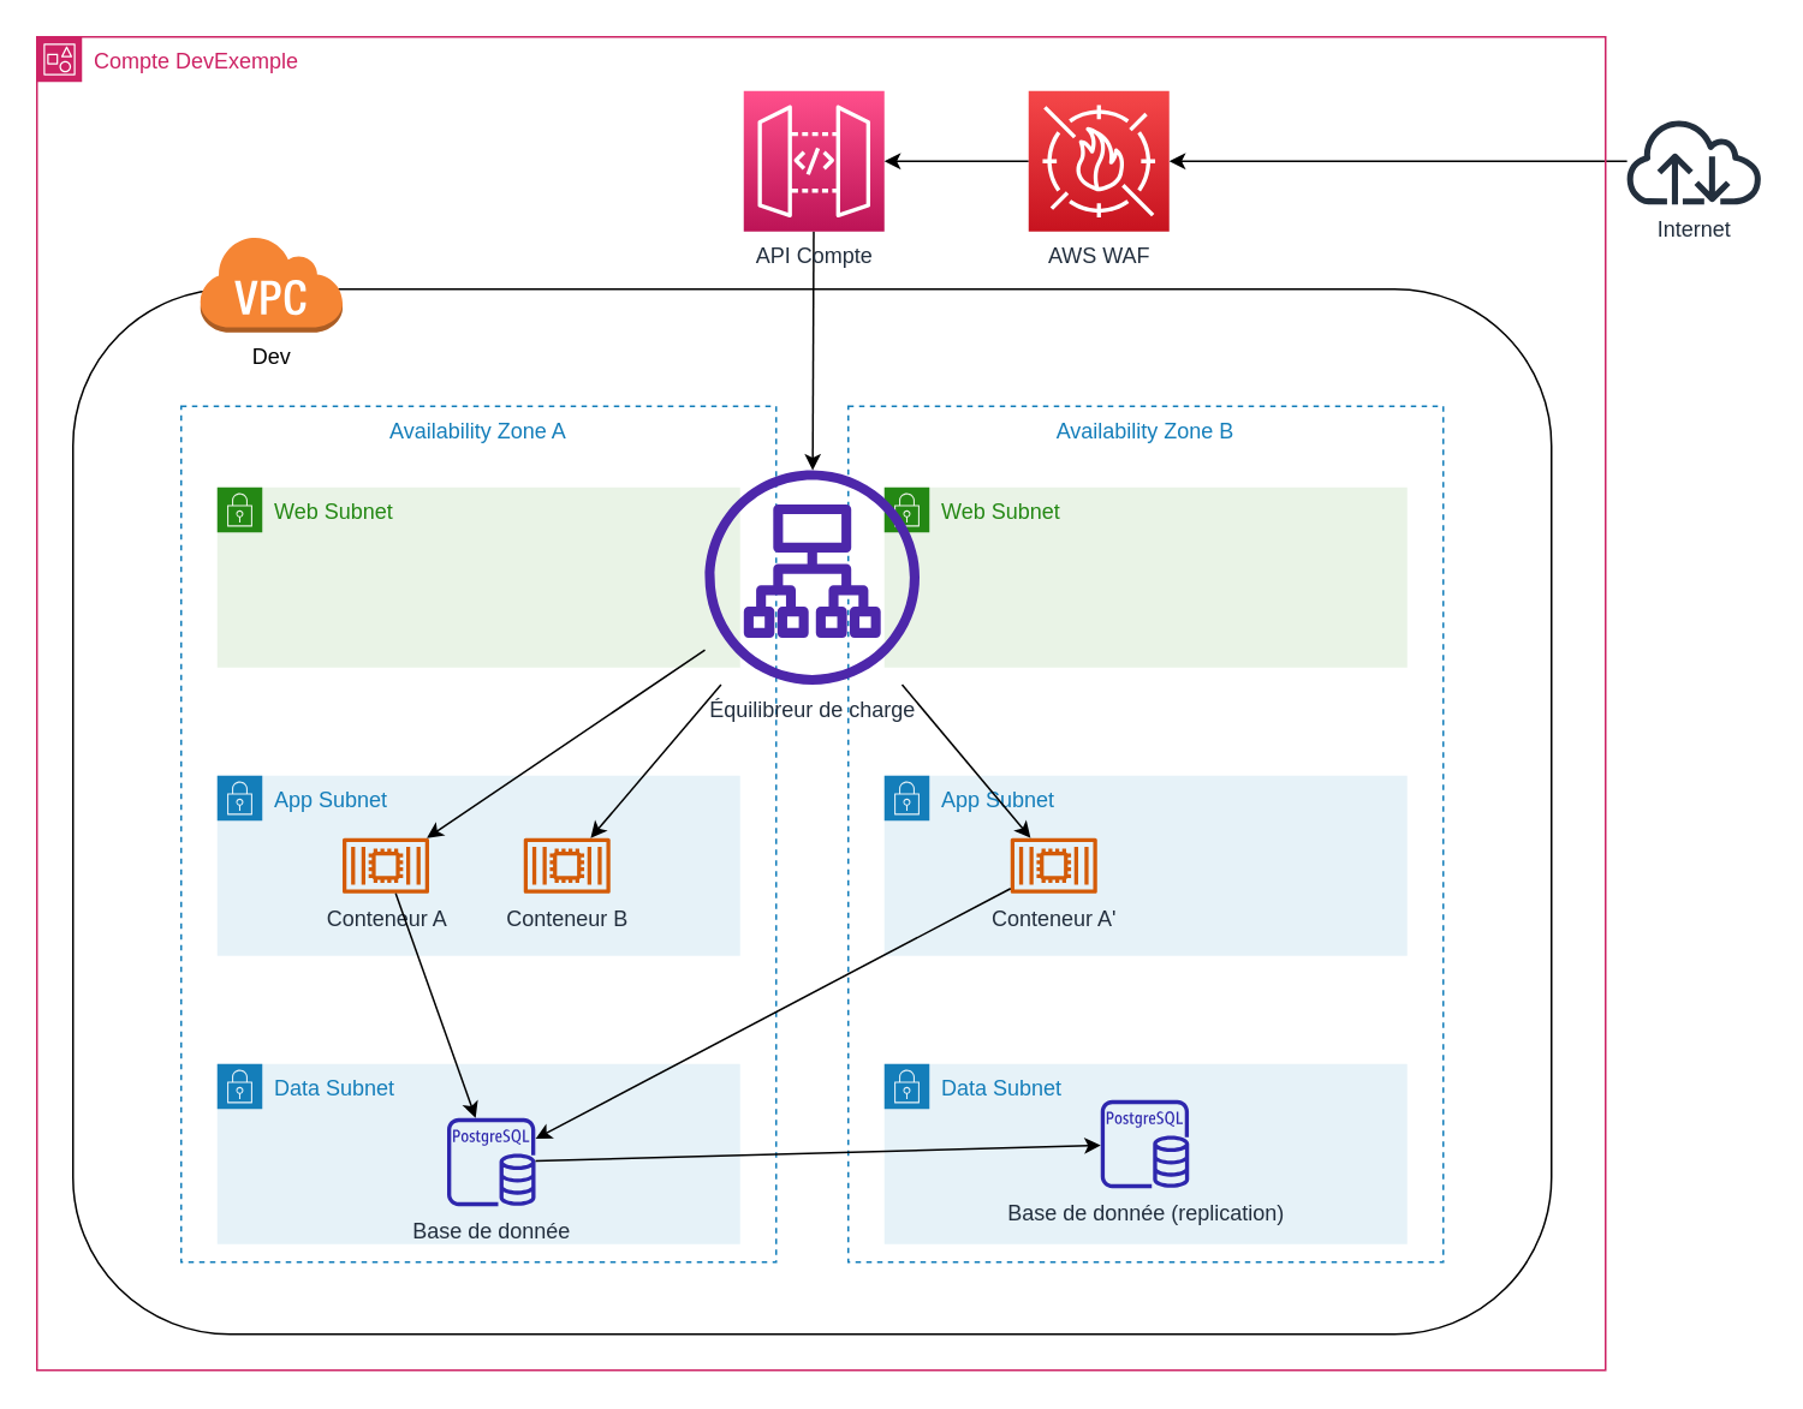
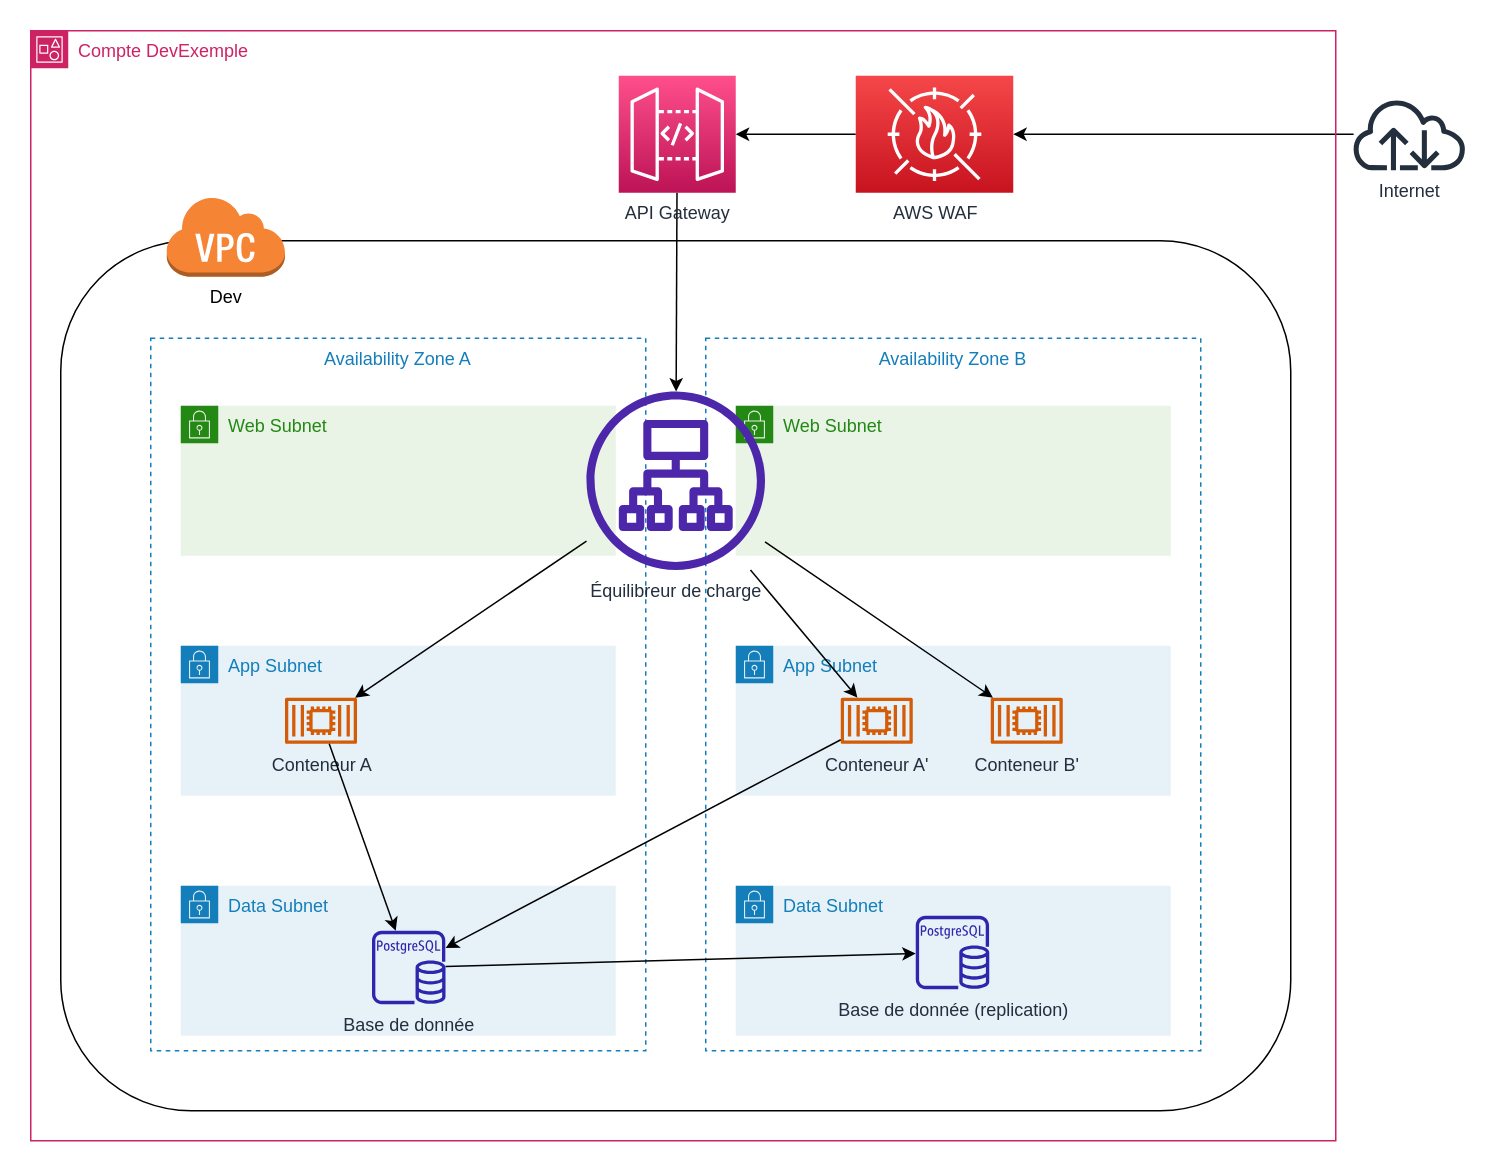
  <mxCell id="0" />
  <mxCell id="1" parent="0" />
  <mxCell id="2" value="" style="rounded=1;whiteSpace=wrap;html=1;strokeColor=default;" vertex="1" parent="1"><mxGeometry x="40" y="160" width="820" height="580" as="geometry" /></mxCell>
  <mxCell id="3" value="Availability Zone B" style="fillColor=none;strokeColor=#147EBA;dashed=1;verticalAlign=top;fontStyle=0;fontColor=#147EBA;" vertex="1" parent="1"><mxGeometry x="470" y="225" width="330" height="475" as="geometry" /></mxCell>
  <mxCell id="4" value="Dev" style="outlineConnect=0;dashed=0;verticalLabelPosition=bottom;verticalAlign=top;align=center;html=1;shape=mxgraph.aws3.virtual_private_cloud;fillColor=#F58534;gradientColor=none;" vertex="1" parent="1"><mxGeometry x="110" y="130" width="79.5" height="54" as="geometry" /></mxCell>
  <mxCell id="5" value="Availability Zone A" style="fillColor=none;strokeColor=#147EBA;dashed=1;verticalAlign=top;fontStyle=0;fontColor=#147EBA;" vertex="1" parent="1"><mxGeometry x="100" y="225" width="330" height="475" as="geometry" /></mxCell>
  <mxCell id="6" value="Web Subnet" style="points=[[0,0],[0.25,0],[0.5,0],[0.75,0],[1,0],[1,0.25],[1,0.5],[1,0.75],[1,1],[0.75,1],[0.5,1],[0.25,1],[0,1],[0,0.75],[0,0.5],[0,0.25]];outlineConnect=0;gradientColor=none;html=1;whiteSpace=wrap;fontSize=12;fontStyle=0;container=1;pointerEvents=0;collapsible=0;recursiveResize=0;shape=mxgraph.aws4.group;grIcon=mxgraph.aws4.group_security_group;grStroke=0;strokeColor=#248814;fillColor=#E9F3E6;verticalAlign=top;align=left;spacingLeft=30;fontColor=#248814;perimeterSpacing=1;labelBorderColor=none;backgroundOutline=0;fillStyle=auto;" vertex="1" parent="1"><mxGeometry x="120" y="270" width="290" height="100" as="geometry" /></mxCell>
  <mxCell id="7" value="App Subnet" style="points=[[0,0],[0.25,0],[0.5,0],[0.75,0],[1,0],[1,0.25],[1,0.5],[1,0.75],[1,1],[0.75,1],[0.5,1],[0.25,1],[0,1],[0,0.75],[0,0.5],[0,0.25]];outlineConnect=0;gradientColor=none;html=1;whiteSpace=wrap;fontSize=12;fontStyle=0;container=1;pointerEvents=0;collapsible=0;recursiveResize=0;shape=mxgraph.aws4.group;grIcon=mxgraph.aws4.group_security_group;grStroke=0;strokeColor=#147EBA;fillColor=#E6F2F8;verticalAlign=top;align=left;spacingLeft=30;fontColor=#147EBA;dashed=0;" vertex="1" parent="1"><mxGeometry x="120" y="430" width="290" height="100" as="geometry" /></mxCell>
  <mxCell id="8" value="Conteneur A" style="sketch=0;outlineConnect=0;fontColor=#232F3E;gradientColor=none;fillColor=#D45B07;strokeColor=none;dashed=0;verticalLabelPosition=bottom;verticalAlign=top;align=center;html=1;fontSize=12;fontStyle=0;aspect=fixed;pointerEvents=1;shape=mxgraph.aws4.container_2;" vertex="1" parent="7"><mxGeometry x="69.5" y="34.5" width="48" height="31" as="geometry" /></mxCell>
- <mxCell id="9" value="Conteneur B" style="sketch=0;outlineConnect=0;fontColor=#232F3E;gradientColor=none;fillColor=#D45B07;strokeColor=none;dashed=0;verticalLabelPosition=bottom;verticalAlign=top;align=center;html=1;fontSize=12;fontStyle=0;aspect=fixed;pointerEvents=1;shape=mxgraph.aws4.container_2;" vertex="1" parent="7"><mxGeometry x="170" y="34.5" width="48" height="31" as="geometry" /></mxCell>
  <mxCell id="10" value="Data Subnet" style="points=[[0,0],[0.25,0],[0.5,0],[0.75,0],[1,0],[1,0.25],[1,0.5],[1,0.75],[1,1],[0.75,1],[0.5,1],[0.25,1],[0,1],[0,0.75],[0,0.5],[0,0.25]];outlineConnect=0;gradientColor=none;html=1;whiteSpace=wrap;fontSize=12;fontStyle=0;container=1;pointerEvents=0;collapsible=0;recursiveResize=0;shape=mxgraph.aws4.group;grIcon=mxgraph.aws4.group_security_group;grStroke=0;strokeColor=#147EBA;fillColor=#E6F2F8;verticalAlign=top;align=left;spacingLeft=30;fontColor=#147EBA;dashed=0;" vertex="1" parent="1"><mxGeometry x="120" y="590" width="290" height="100" as="geometry" /></mxCell>
  <mxCell id="11" value="Base de donnée" style="sketch=0;outlineConnect=0;fontColor=#232F3E;gradientColor=none;fillColor=#2E27AD;strokeColor=none;dashed=0;verticalLabelPosition=bottom;verticalAlign=top;align=center;html=1;fontSize=12;fontStyle=0;aspect=fixed;pointerEvents=1;shape=mxgraph.aws4.rds_postgresql_instance;" vertex="1" parent="10"><mxGeometry x="127.5" y="30" width="49" height="49" as="geometry" /></mxCell>
  <mxCell id="12" value="Web Subnet" style="points=[[0,0],[0.25,0],[0.5,0],[0.75,0],[1,0],[1,0.25],[1,0.5],[1,0.75],[1,1],[0.75,1],[0.5,1],[0.25,1],[0,1],[0,0.75],[0,0.5],[0,0.25]];outlineConnect=0;gradientColor=none;html=1;whiteSpace=wrap;fontSize=12;fontStyle=0;container=1;pointerEvents=0;collapsible=0;recursiveResize=0;shape=mxgraph.aws4.group;grIcon=mxgraph.aws4.group_security_group;grStroke=0;strokeColor=#248814;fillColor=#E9F3E6;verticalAlign=top;align=left;spacingLeft=30;fontColor=#248814;perimeterSpacing=1;labelBorderColor=none;backgroundOutline=0;fillStyle=auto;" vertex="1" parent="1"><mxGeometry x="490" y="270" width="290" height="100" as="geometry" /></mxCell>
  <mxCell id="13" value="App Subnet" style="points=[[0,0],[0.25,0],[0.5,0],[0.75,0],[1,0],[1,0.25],[1,0.5],[1,0.75],[1,1],[0.75,1],[0.5,1],[0.25,1],[0,1],[0,0.75],[0,0.5],[0,0.25]];outlineConnect=0;gradientColor=none;html=1;whiteSpace=wrap;fontSize=12;fontStyle=0;container=1;pointerEvents=0;collapsible=0;recursiveResize=0;shape=mxgraph.aws4.group;grIcon=mxgraph.aws4.group_security_group;grStroke=0;strokeColor=#147EBA;fillColor=#E6F2F8;verticalAlign=top;align=left;spacingLeft=30;fontColor=#147EBA;dashed=0;" vertex="1" parent="1"><mxGeometry x="490" y="430" width="290" height="100" as="geometry" /></mxCell>
  <mxCell id="14" value="Conteneur A'" style="sketch=0;outlineConnect=0;fontColor=#232F3E;gradientColor=none;fillColor=#D45B07;strokeColor=none;dashed=0;verticalLabelPosition=bottom;verticalAlign=top;align=center;html=1;fontSize=12;fontStyle=0;aspect=fixed;pointerEvents=1;shape=mxgraph.aws4.container_2;" vertex="1" parent="13"><mxGeometry x="70" y="34.5" width="48" height="31" as="geometry" /></mxCell>
+ <mxCell id="15" value="Conteneur B'" style="sketch=0;outlineConnect=0;fontColor=#232F3E;gradientColor=none;fillColor=#D45B07;strokeColor=none;dashed=0;verticalLabelPosition=bottom;verticalAlign=top;align=center;html=1;fontSize=12;fontStyle=0;aspect=fixed;pointerEvents=1;shape=mxgraph.aws4.container_2;" vertex="1" parent="13"><mxGeometry x="170" y="34.5" width="48" height="31" as="geometry" /></mxCell>
  <mxCell id="16" value="Data Subnet" style="points=[[0,0],[0.25,0],[0.5,0],[0.75,0],[1,0],[1,0.25],[1,0.5],[1,0.75],[1,1],[0.75,1],[0.5,1],[0.25,1],[0,1],[0,0.75],[0,0.5],[0,0.25]];outlineConnect=0;gradientColor=none;html=1;whiteSpace=wrap;fontSize=12;fontStyle=0;container=1;pointerEvents=0;collapsible=0;recursiveResize=0;shape=mxgraph.aws4.group;grIcon=mxgraph.aws4.group_security_group;grStroke=0;strokeColor=#147EBA;fillColor=#E6F2F8;verticalAlign=top;align=left;spacingLeft=30;fontColor=#147EBA;dashed=0;" vertex="1" parent="1"><mxGeometry x="490" y="590" width="290" height="100" as="geometry" /></mxCell>
  <mxCell id="17" style="rounded=0;orthogonalLoop=1;jettySize=auto;html=1;" edge="1" parent="1" source="21" target="8"><mxGeometry relative="1" as="geometry" /></mxCell>
- <mxCell id="18" style="edgeStyle=none;rounded=0;orthogonalLoop=1;jettySize=auto;html=1;" edge="1" parent="1" source="21" target="9"><mxGeometry relative="1" as="geometry" /></mxCell>
  <mxCell id="19" style="edgeStyle=none;rounded=0;orthogonalLoop=1;jettySize=auto;html=1;" edge="1" parent="1" source="21" target="14"><mxGeometry relative="1" as="geometry" /></mxCell>
+ <mxCell id="20" style="edgeStyle=none;rounded=0;orthogonalLoop=1;jettySize=auto;html=1;" edge="1" parent="1" source="21" target="15"><mxGeometry relative="1" as="geometry" /></mxCell>
  <mxCell id="21" value="Équilibreur de charge" style="sketch=0;outlineConnect=0;fontColor=#232F3E;gradientColor=none;fillColor=#4D27AA;strokeColor=none;dashed=0;verticalLabelPosition=bottom;verticalAlign=top;align=center;html=1;fontSize=12;fontStyle=0;aspect=fixed;pointerEvents=1;shape=mxgraph.aws4.application_load_balancer;" vertex="1" parent="1"><mxGeometry x="390.5" y="260.5" width="119" height="119" as="geometry" /></mxCell>
  <mxCell id="22" value="Base de donnée (replication)" style="sketch=0;outlineConnect=0;fontColor=#232F3E;gradientColor=none;fillColor=#2E27AD;strokeColor=none;dashed=0;verticalLabelPosition=bottom;verticalAlign=top;align=center;html=1;fontSize=12;fontStyle=0;aspect=fixed;pointerEvents=1;shape=mxgraph.aws4.rds_postgresql_instance;" vertex="1" parent="1"><mxGeometry x="610" y="610" width="49" height="49" as="geometry" /></mxCell>
  <mxCell id="23" style="edgeStyle=none;rounded=0;orthogonalLoop=1;jettySize=auto;html=1;" edge="1" parent="1" source="8" target="11"><mxGeometry relative="1" as="geometry" /></mxCell>
  <mxCell id="24" style="edgeStyle=none;rounded=0;orthogonalLoop=1;jettySize=auto;html=1;" edge="1" parent="1" source="14" target="11"><mxGeometry relative="1" as="geometry" /></mxCell>
  <mxCell id="25" style="edgeStyle=none;rounded=0;orthogonalLoop=1;jettySize=auto;html=1;" edge="1" parent="1" source="11" target="22"><mxGeometry relative="1" as="geometry" /></mxCell>
  <mxCell id="26" style="edgeStyle=none;rounded=0;orthogonalLoop=1;jettySize=auto;html=1;" edge="1" parent="1" source="27" target="21"><mxGeometry relative="1" as="geometry" /></mxCell>
- <mxCell id="27" value="API Compte" style="sketch=0;points=[[0,0,0],[0.25,0,0],[0.5,0,0],[0.75,0,0],[1,0,0],[0,1,0],[0.25,1,0],[0.5,1,0],[0.75,1,0],[1,1,0],[0,0.25,0],[0,0.5,0],[0,0.75,0],[1,0.25,0],[1,0.5,0],[1,0.75,0]];outlineConnect=0;fontColor=#232F3E;gradientColor=#FF4F8B;gradientDirection=north;fillColor=#BC1356;strokeColor=#ffffff;dashed=0;verticalLabelPosition=bottom;verticalAlign=top;align=center;html=1;fontSize=12;fontStyle=0;aspect=fixed;shape=mxgraph.aws4.resourceIcon;resIcon=mxgraph.aws4.api_gateway;" vertex="1" parent="1"><mxGeometry x="412" y="50" width="78" height="78" as="geometry" /></mxCell>
+ <mxCell id="27" value="API Gateway" style="sketch=0;points=[[0,0,0],[0.25,0,0],[0.5,0,0],[0.75,0,0],[1,0,0],[0,1,0],[0.25,1,0],[0.5,1,0],[0.75,1,0],[1,1,0],[0,0.25,0],[0,0.5,0],[0,0.75,0],[1,0.25,0],[1,0.5,0],[1,0.75,0]];outlineConnect=0;fontColor=#232F3E;gradientColor=#FF4F8B;gradientDirection=north;fillColor=#BC1356;strokeColor=#ffffff;dashed=0;verticalLabelPosition=bottom;verticalAlign=top;align=center;html=1;fontSize=12;fontStyle=0;aspect=fixed;shape=mxgraph.aws4.resourceIcon;resIcon=mxgraph.aws4.api_gateway;" vertex="1" parent="1"><mxGeometry x="412" y="50" width="78" height="78" as="geometry" /></mxCell>
  <mxCell id="28" style="edgeStyle=none;rounded=0;orthogonalLoop=1;jettySize=auto;html=1;entryX=1;entryY=0.5;entryDx=0;entryDy=0;entryPerimeter=0;" edge="1" parent="1" source="29" target="31"><mxGeometry relative="1" as="geometry" /></mxCell>
  <mxCell id="29" value="Internet" style="sketch=0;outlineConnect=0;fontColor=#232F3E;gradientColor=none;fillColor=#232F3D;strokeColor=none;dashed=0;verticalLabelPosition=bottom;verticalAlign=top;align=center;html=1;fontSize=12;fontStyle=0;aspect=fixed;pointerEvents=1;shape=mxgraph.aws4.internet;" vertex="1" parent="1"><mxGeometry x="900" y="65" width="78" height="48" as="geometry" /></mxCell>
  <mxCell id="30" value="" style="edgeStyle=none;rounded=0;orthogonalLoop=1;jettySize=auto;html=1;" edge="1" parent="1" source="31" target="27"><mxGeometry relative="1" as="geometry" /></mxCell>
- <mxCell id="31" value="AWS WAF" style="sketch=0;points=[[0,0,0],[0.25,0,0],[0.5,0,0],[0.75,0,0],[1,0,0],[0,1,0],[0.25,1,0],[0.5,1,0],[0.75,1,0],[1,1,0],[0,0.25,0],[0,0.5,0],[0,0.75,0],[1,0.25,0],[1,0.5,0],[1,0.75,0]];outlineConnect=0;fontColor=#232F3E;gradientColor=#F54749;gradientDirection=north;fillColor=#C7131F;strokeColor=#ffffff;dashed=0;verticalLabelPosition=bottom;verticalAlign=top;align=center;html=1;fontSize=12;fontStyle=0;aspect=fixed;shape=mxgraph.aws4.resourceIcon;resIcon=mxgraph.aws4.waf;" vertex="1" parent="1"><mxGeometry x="570" y="50" width="78" height="78" as="geometry" /></mxCell>
+ <mxCell id="31" value="AWS WAF" style="sketch=0;points=[[0,0,0],[0.25,0,0],[0.5,0,0],[0.75,0,0],[1,0,0],[0,1,0],[0.25,1,0],[0.5,1,0],[0.75,1,0],[1,1,0],[0,0.25,0],[0,0.5,0],[0,0.75,0],[1,0.25,0],[1,0.5,0],[1,0.75,0]];outlineConnect=0;fontColor=#232F3E;gradientColor=#F54749;gradientDirection=north;fillColor=#C7131F;strokeColor=#ffffff;dashed=0;verticalLabelPosition=bottom;verticalAlign=top;align=center;html=1;fontSize=12;fontStyle=0;aspect=fixed;shape=mxgraph.aws4.resourceIcon;resIcon=mxgraph.aws4.waf;" vertex="1" parent="1"><mxGeometry x="570" y="50" width="105" height="78" as="geometry" /></mxCell>
  <mxCell id="32" value="Compte DevExemple" style="points=[[0,0],[0.25,0],[0.5,0],[0.75,0],[1,0],[1,0.25],[1,0.5],[1,0.75],[1,1],[0.75,1],[0.5,1],[0.25,1],[0,1],[0,0.75],[0,0.5],[0,0.25]];outlineConnect=0;gradientColor=none;html=1;whiteSpace=wrap;fontSize=12;fontStyle=0;container=1;pointerEvents=0;collapsible=0;recursiveResize=0;shape=mxgraph.aws4.group;grIcon=mxgraph.aws4.group_account;strokeColor=#CD2264;fillColor=none;verticalAlign=top;align=left;spacingLeft=30;fontColor=#CD2264;dashed=0;" vertex="1" parent="1"><mxGeometry x="20" y="20" width="870" height="740" as="geometry" /></mxCell>
